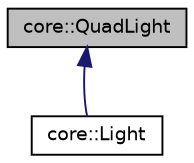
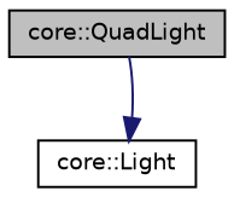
  digraph {
    node [color=black fontname=Helvetica fontsize=10 shape=record style=filled]
    n1 [fillcolor=grey75 fontcolor=black height=0.2 label="core::QuadLight" width=0.4]
    n2 [fillcolor=white height=0.2 label="core::Light" width=0.4]
-   n1 -> n2 [color=midnightblue dir=back fontname=Helvetica fontsize=10 labelfontname=Helvetica labelfontsize=10 style=solid]
+   n2 -> n1 [color=midnightblue dir=back fontname=Helvetica fontsize=10 labelfontname=Helvetica labelfontsize=10 style=solid]
  }
